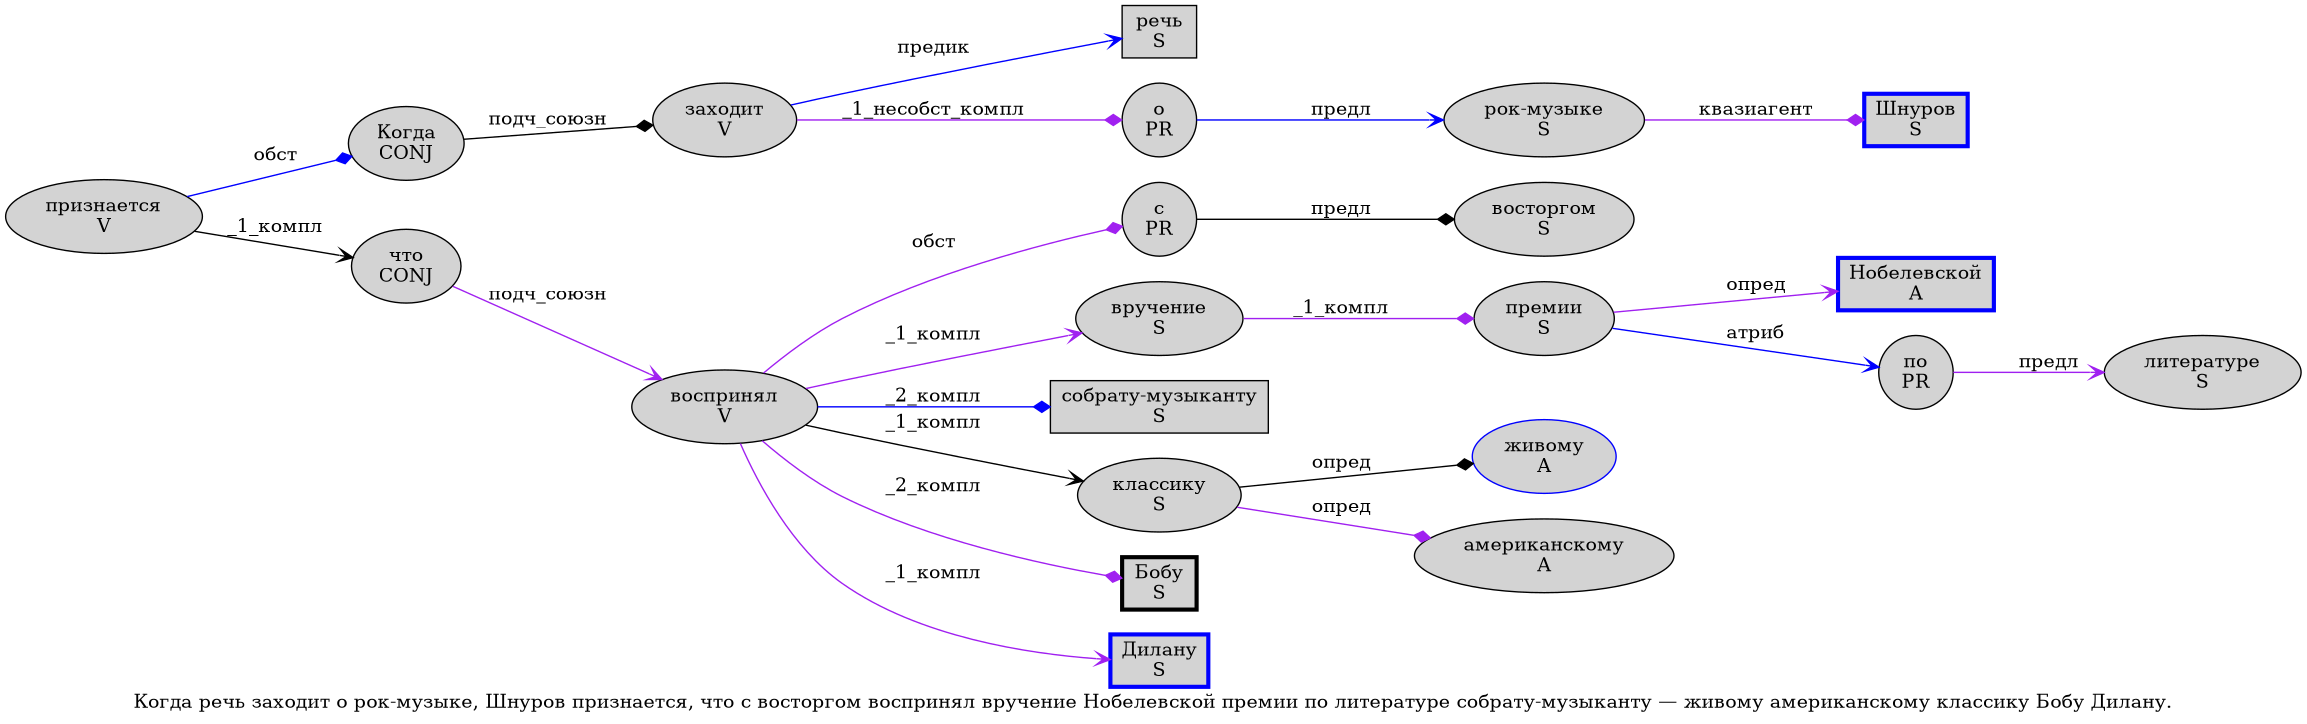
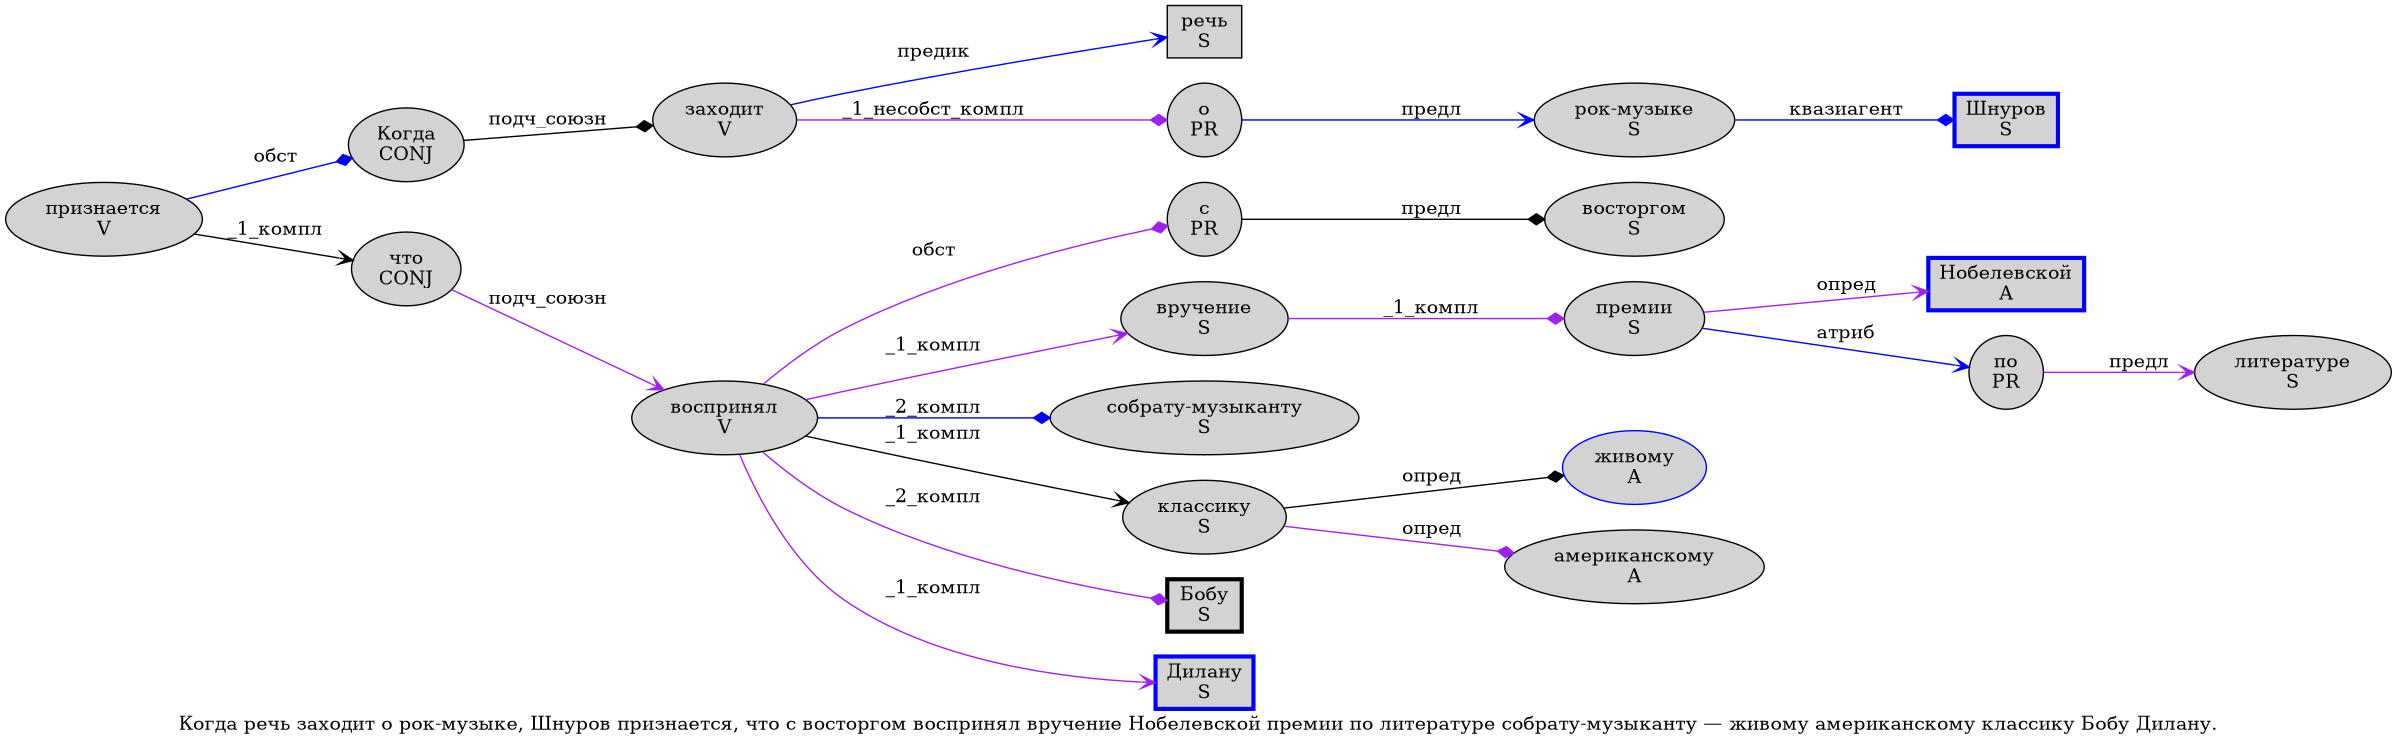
  digraph {
    label="Когда речь заходит о рок-музыке, Шнуров признается, что с восторгом воспринял вручение Нобелевской премии по литературе собрату-музыканту — живому американскому классику Бобу Дилану."
    rankdir=LR
    node [fillcolor=lightgray penwidth=1 shape=ellipse style=filled]
    edge [arrowhead=diamond color=purple]
    n1 [label="Когда\nCONJ"]
    n2 [label="заходит\nV"]
    n3 [label="речь\nS" shape=box]
    n4 [label="о\nPR"]
    n5 [label="рок-музыке\nS"]
    n6 [color=blue label="Шнуров\nS" penwidth=3 shape=box]
    n7 [label="признается\nV"]
    n8 [label="что\nCONJ"]
    n9 [label="воспринял\nV"]
    n10 [label="с\nPR"]
    n11 [label="вручение\nS"]
-   n12 [label="собрату-музыканту\nS" shape=box]
+   n12 [label="собрату-музыканту\nS"]
    n13 [label="классику\nS"]
    n14 [color=black label="Бобу\nS" penwidth=3 shape=box]
    n15 [color=blue label="Дилану\nS" penwidth=3 shape=box]
    n16 [label="восторгом\nS"]
    n17 [label="премии\nS"]
    n18 [color=blue label="живому\nA"]
    n19 [label="американскому\nA"]
    n20 [color=blue label="Нобелевской\nA" penwidth=3 shape=box]
    n21 [label="по\nPR"]
    n22 [label="литературе\nS"]
    n1 -> n2 [color=black label="подч_союзн"]
    n2 -> n3 [arrowhead=vee color=blue label="предик"]
    n2 -> n4 [label="_1_несобст_компл"]
    n4 -> n5 [arrowhead=vee color=blue label="предл"]
-   n5 -> n6 [label="квазиагент"]
+   n5 -> n6 [color=blue label="квазиагент"]
    n7 -> n1 [color=blue label="обст"]
    n7 -> n8 [arrowhead=vee color=black label="_1_компл"]
    n8 -> n9 [arrowhead=vee label="подч_союзн"]
    n9 -> n10 [label="обст"]
    n9 -> n11 [arrowhead=vee label="_1_компл"]
    n9 -> n12 [color=blue label="_2_компл"]
    n9 -> n13 [arrowhead=vee color=black label="_1_компл"]
    n9 -> n14 [label="_2_компл"]
    n9 -> n15 [arrowhead=vee label="_1_компл"]
    n10 -> n16 [color=black label="предл"]
    n11 -> n17 [label="_1_компл"]
    n13 -> n18 [color=black label="опред"]
    n13 -> n19 [label="опред"]
    n17 -> n20 [arrowhead=vee label="опред"]
    n17 -> n21 [arrowhead=vee color=blue label="атриб"]
    n21 -> n22 [arrowhead=vee label="предл"]
  }
